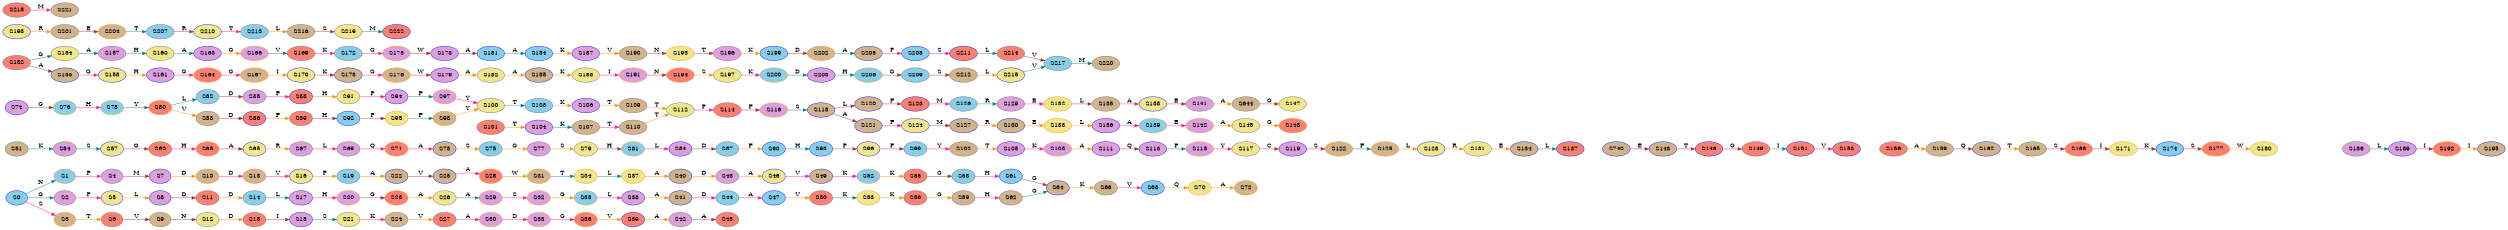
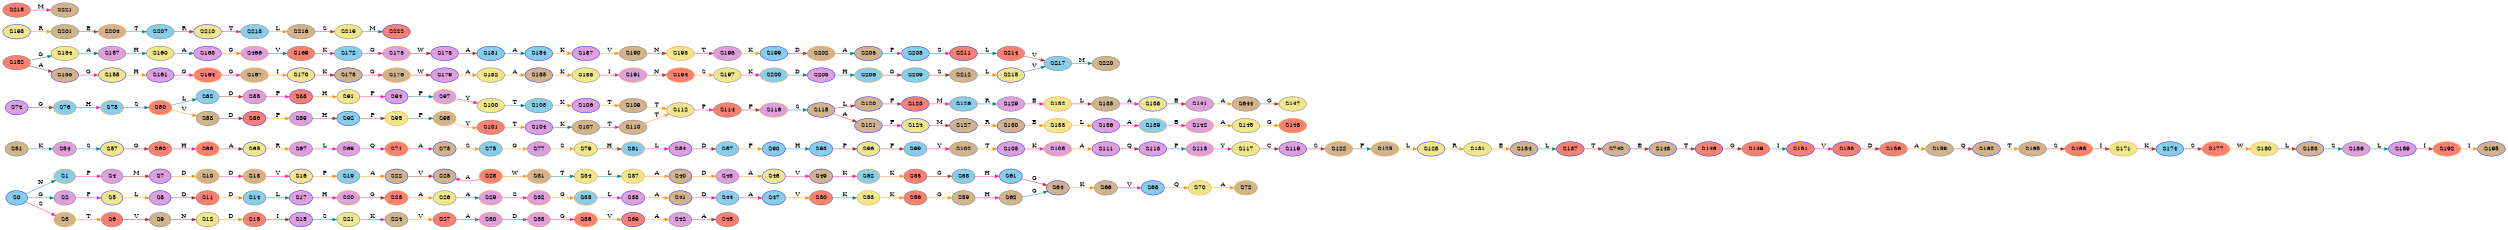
  strict digraph {
    rankdir=LR
    node [color=gray40 fillcolor=tan style=filled]
    edge [color=darkorange]
    S0 [color=blue fillcolor=skyblue]
    S1 [color=darkorange fillcolor=skyblue]
    S2 [fillcolor=plum]
    S3 [color=darkorange]
    S4 [fillcolor=plum]
    S5 [color=blue fillcolor=khaki]
    S6 [fillcolor=salmon]
    S7 [color=blue fillcolor=plum]
    S8 [color=blue fillcolor=plum]
    S9
    S10 [color=darkorange]
    S11 [fillcolor=salmon]
    S12 [fillcolor=khaki]
    S13 [color=darkorange]
    S14 [fillcolor=skyblue]
    S15 [fillcolor=salmon]
    S16 [color=blue fillcolor=khaki]
    S17 [color=blue fillcolor=plum]
    S18 [color=blue fillcolor=plum]
    S19 [fillcolor=skyblue]
    S20 [color=darkorange fillcolor=plum]
    S21 [fillcolor=khaki]
    S22 [color=blue]
    S23 [color=darkorange fillcolor=salmon]
    S24
    S25 [color=blue]
    S26 [fillcolor=khaki]
    S27 [fillcolor=salmon]
    S28 [color=darkorange fillcolor=salmon]
    S29 [color=darkorange fillcolor=plum]
    S30 [color=darkorange fillcolor=plum]
    S31 [color=darkorange]
    S32 [color=darkorange fillcolor=plum]
    S33 [color=darkorange fillcolor=plum]
    S34 [color=darkorange fillcolor=khaki]
    S35 [color=darkorange fillcolor=skyblue]
    S36 [color=darkorange fillcolor=salmon]
    S37 [color=darkorange fillcolor=khaki]
    S38 [color=blue fillcolor=plum]
    S39 [color=blue fillcolor=salmon]
    S40 [color=blue]
    S41 [color=blue]
    S42 [fillcolor=plum]
    S43 [fillcolor=plum]
    S44 [fillcolor=skyblue]
    S45 [fillcolor=salmon]
    S46 [color=blue fillcolor=khaki]
    S47 [color=blue fillcolor=skyblue]
    S49 [color=blue]
    S50 [fillcolor=salmon]
    S52 [color=darkorange fillcolor=skyblue]
    S53 [color=darkorange fillcolor=khaki]
    S54 [fillcolor=plum]
    S51
    S55 [fillcolor=salmon]
    S56 [fillcolor=salmon]
    S57 [color=blue fillcolor=khaki]
    S58 [fillcolor=skyblue]
    S59
    S60 [fillcolor=salmon]
    S61 [color=blue fillcolor=skyblue]
    S62
    S63 [color=darkorange fillcolor=salmon]
    S64 [color=blue]
    S65 [color=blue fillcolor=khaki]
    S66
    S67 [fillcolor=plum]
    S68 [color=blue fillcolor=skyblue]
    S69 [fillcolor=plum]
    S70 [color=darkorange fillcolor=khaki]
    S71 [color=darkorange fillcolor=salmon]
    S72 [color=darkorange]
    S73 [color=blue]
    S75 [fillcolor=skyblue]
    S74 [color=blue fillcolor=plum]
    S76 [color=darkorange fillcolor=skyblue]
    S77 [fillcolor=plum]
    S78 [color=darkorange fillcolor=skyblue]
    S79 [fillcolor=khaki]
    S80 [color=darkorange fillcolor=salmon]
    S81 [color=darkorange fillcolor=skyblue]
    S82 [fillcolor=skyblue]
    S83
    S84 [color=blue fillcolor=plum]
    S85 [fillcolor=plum]
    S86 [color=blue fillcolor=salmon]
    S87 [fillcolor=skyblue]
    S88 [color=blue fillcolor=salmon]
-   S89 [fillcolor=salmon]
+   S89 [fillcolor=plum]
    S90 [color=blue fillcolor=skyblue]
    S91 [fillcolor=khaki]
    S92 [color=blue fillcolor=skyblue]
    S93 [color=blue fillcolor=skyblue]
    S94 [color=blue fillcolor=plum]
    S95 [color=darkorange fillcolor=khaki]
    S96 [color=blue fillcolor=khaki]
    S97 [color=darkorange fillcolor=plum]
    S98 [color=darkorange]
    S99 [fillcolor=skyblue]
    S100 [fillcolor=khaki]
    S101 [fillcolor=salmon]
    S102
    S103 [fillcolor=skyblue]
    S104 [color=blue fillcolor=plum]
    S105 [color=blue fillcolor=plum]
    S106 [color=blue fillcolor=plum]
    S107
    S108 [color=darkorange fillcolor=plum]
    S109
    S110
    S111 [color=blue fillcolor=plum]
    S112 [fillcolor=khaki]
    S113 [color=blue fillcolor=plum]
    S114 [fillcolor=salmon]
    S115 [color=darkorange fillcolor=plum]
    S116 [color=darkorange fillcolor=plum]
    S117 [fillcolor=khaki]
    S118 [color=blue]
    S119 [color=blue fillcolor=plum]
    S120 [color=blue]
    S121 [color=blue]
    S122 [color=darkorange]
    S123 [color=blue fillcolor=salmon]
    S124 [color=blue fillcolor=khaki]
    S125 [color=darkorange]
    S126 [fillcolor=skyblue]
    S127 [color=blue]
    S128 [color=blue fillcolor=khaki]
    S129 [fillcolor=plum]
    S130 [color=blue]
    S131 [fillcolor=khaki]
    S132 [color=darkorange fillcolor=khaki]
    S133 [color=darkorange fillcolor=khaki]
    S134 [color=blue]
    S135
    S136 [color=blue fillcolor=plum]
    S137 [color=blue fillcolor=salmon]
    S138 [color=blue fillcolor=khaki]
    S139 [color=darkorange fillcolor=skyblue]
    n140 [color=blue label=S740]
    S141 [fillcolor=plum]
    S142 [color=darkorange fillcolor=plum]
    S143 [color=blue]
    n144 [label=S644]
    S145 [fillcolor=khaki]
    S146 [color=blue fillcolor=salmon]
    S147 [fillcolor=khaki]
    S148 [color=darkorange fillcolor=salmon]
    S149 [fillcolor=salmon]
    S151 [color=blue fillcolor=salmon]
    S153 [color=blue fillcolor=salmon]
    S152 [fillcolor=salmon]
    S154 [fillcolor=khaki]
    S155 [color=blue]
    S156 [fillcolor=salmon]
    S157 [fillcolor=plum]
    S158 [color=blue fillcolor=khaki]
    S159
    S160 [fillcolor=khaki]
    S161 [color=blue fillcolor=plum]
    S162 [color=blue]
    S163 [color=blue fillcolor=plum]
    S164 [color=darkorange fillcolor=salmon]
    S165
-   S166 [color=darkorange fillcolor=plum]
+   S166 [color=darkorange fillcolor=plum label=S466]
    S167 [color=darkorange]
    S168 [color=darkorange fillcolor=salmon]
    S169 [fillcolor=salmon]
    S170 [color=blue fillcolor=khaki]
    S171 [color=darkorange fillcolor=khaki]
    S172 [fillcolor=skyblue]
    S173 [color=blue]
    S174 [color=blue fillcolor=skyblue]
    S175 [color=darkorange fillcolor=plum]
    S176 [color=darkorange]
    S177 [color=darkorange fillcolor=salmon]
    S178 [color=blue fillcolor=plum]
    S179 [color=blue fillcolor=plum]
    S180 [color=darkorange fillcolor=khaki]
    S181 [color=blue fillcolor=skyblue]
    S182 [fillcolor=khaki]
+   S183 [color=blue]
    S184 [color=blue fillcolor=skyblue]
    S185 [color=blue]
    S186 [fillcolor=plum]
    S187 [color=blue fillcolor=plum]
    S188 [fillcolor=khaki]
    S189 [color=blue fillcolor=plum]
    S190
    S191 [color=darkorange fillcolor=plum]
    S192 [color=darkorange fillcolor=salmon]
    S193 [color=darkorange fillcolor=khaki]
    S194 [color=darkorange fillcolor=salmon]
    S195 [color=blue]
    S196 [fillcolor=plum]
    S197 [fillcolor=khaki]
    S199 [color=blue fillcolor=skyblue]
    S200 [color=darkorange fillcolor=skyblue]
    S198 [color=blue fillcolor=khaki]
    S201
    S202 [color=darkorange]
    S203 [color=blue fillcolor=plum]
    S204 [color=darkorange]
    S205 [color=blue]
    S206 [color=darkorange fillcolor=skyblue]
    S207 [fillcolor=skyblue]
    S208 [color=blue fillcolor=skyblue]
    S209 [fillcolor=skyblue]
    S210 [color=blue fillcolor=khaki]
    S211 [color=blue fillcolor=salmon]
    S212
    S213 [fillcolor=skyblue]
    S214 [fillcolor=salmon]
    S215 [color=blue fillcolor=khaki]
    S216
    S217 [fillcolor=skyblue]
    S219 [fillcolor=khaki]
    S220
    S218 [fillcolor=salmon]
    S221
    S222 [color=blue fillcolor=salmon]
    S0 -> S1 [color=teal label=N]
    S0 -> S2 [color=teal label=G]
    S0 -> S3 [color=deeppink label=S]
    S1 -> S4 [color=deeppink label=P]
    S2 -> S5 [color=deeppink label=P]
    S3 -> S6 [label=T]
    S4 -> S7 [color=brown label=M]
    S5 -> S8 [label=L]
    S6 -> S9 [color=brown label=V]
    S7 -> S10 [label=D]
    S8 -> S11 [color=brown label=D]
    S9 -> S12 [color=brown label=N]
    S10 -> S13 [color=deeppink label=D]
    S11 -> S14 [label=D]
    S12 -> S15 [label=D]
    S13 -> S16 [color=deeppink label=V]
    S14 -> S17 [color=teal label=L]
    S15 -> S18 [color=brown label=I]
    S16 -> S19 [label=P]
    S17 -> S20 [color=deeppink label=H]
    S18 -> S21 [color=teal label=S]
    S19 -> S22 [label=A]
    S20 -> S23 [color=brown label=G]
    S21 -> S24 [color=deeppink label=K]
    S22 -> S25 [color=brown label=V]
    S23 -> S26 [label=A]
    S24 -> S27 [label=V]
-   S25 -> S28 [color=deeppink label=A]
+   S28 -> S25 [color=deeppink label=A]
    S26 -> S29 [color=teal label=A]
    S27 -> S30 [color=deeppink label=A]
    S28 -> S31 [label=W]
    S29 -> S32 [color=deeppink label=S]
    S30 -> S33 [color=deeppink label=D]
    S31 -> S34 [color=teal label=T]
    S32 -> S35 [label=G]
    S33 -> S36 [color=deeppink label=G]
    S34 -> S37 [color=teal label=L]
    S35 -> S38 [color=deeppink label=L]
    S36 -> S39 [label=V]
    S37 -> S40 [label=A]
    S38 -> S41 [label=A]
    S39 -> S42 [label=A]
    S40 -> S43 [label=D]
    S41 -> S44 [color=deeppink label=D]
    S42 -> S45 [color=brown label=A]
    S43 -> S46 [label=A]
    S44 -> S47 [color=deeppink label=A]
    S46 -> S49 [color=deeppink label=V]
    S47 -> S50 [label=V]
    S49 -> S52 [color=deeppink label=K]
    S50 -> S53 [color=teal label=K]
    S52 -> S55 [label=K]
    S53 -> S56 [label=K]
    S54 -> S57 [color=teal label=S]
    S51 -> S54 [color=teal label=K]
    S55 -> S58 [color=brown label=G]
    S56 -> S59 [label=G]
    S57 -> S60 [color=brown label=G]
    S58 -> S61 [color=deeppink label=H]
    S59 -> S62 [color=deeppink label=H]
    S60 -> S63 [color=deeppink label=H]
    S61 -> S64 [color=brown label=G]
    S62 -> S64 [color=teal label=G]
    S63 -> S65 [color=brown label=A]
    S64 -> S66 [label=K]
    S65 -> S67 [label=R]
    S66 -> S68 [color=deeppink label=V]
    S67 -> S69 [color=deeppink label=L]
    S68 -> S70 [label=Q]
    S69 -> S71 [color=deeppink label=Q]
    S70 -> S72 [label=A]
    S71 -> S73 [color=deeppink label=A]
    S73 -> S75 [label=S]
    S75 -> S77 [label=G]
    S74 -> S76 [color=brown label=G]
    S76 -> S78 [color=deeppink label=H]
    S77 -> S79 [label=S]
-   S78 -> S80 [color=teal label=Y]
+   S78 -> S80 [color=teal label=S]
    S79 -> S81 [color=brown label=H]
    S80 -> S82 [color=teal label=L]
    S80 -> S83 [label=V]
    S81 -> S84 [color=deeppink label=L]
    S82 -> S85 [color=brown label=D]
    S83 -> S86 [color=brown label=D]
    S84 -> S87 [color=brown label=D]
    S85 -> S88 [color=deeppink label=F]
    S86 -> S89 [label=F]
    S87 -> S90 [label=F]
    S88 -> S91 [label=H]
    S89 -> S92 [color=brown label=H]
    S90 -> S93 [color=teal label=H]
    S91 -> S94 [color=deeppink label=P]
    S92 -> S95 [color=brown label=P]
    S93 -> S96 [color=brown label=P]
    S94 -> S97 [color=teal label=F]
    S95 -> S98 [color=teal label=F]
    S96 -> S99 [color=brown label=F]
    S97 -> S100 [color=deeppink label=Y]
-   S98 -> S100 [label=Y]
+   S98 -> S101 [label=Y]
    S99 -> S102 [color=deeppink label=Y]
    S100 -> S103 [color=teal label=T]
    S101 -> S104 [label=T]
    S102 -> S105 [label=T]
    S103 -> S106 [label=K]
    S104 -> S107 [color=teal label=K]
    S105 -> S108 [color=deeppink label=K]
    S106 -> S109 [label=T]
    S107 -> S110 [color=deeppink label=T]
    S108 -> S111 [label=A]
    S109 -> S112 [label=T]
    S110 -> S112 [label=T]
    S111 -> S113 [color=brown label=Q]
    S112 -> S114 [color=deeppink label=P]
    S113 -> S115 [color=teal label=P]
    S114 -> S116 [color=brown label=F]
    S115 -> S117 [color=deeppink label=Y]
    S116 -> S118 [color=teal label=S]
    S117 -> S119 [color=brown label=C]
    S118 -> S120 [color=brown label=L]
    S118 -> S121 [color=brown label=A]
    S119 -> S122 [color=brown label=S]
    S120 -> S123 [color=brown label=F]
    S121 -> S124 [color=deeppink label=F]
    S122 -> S125 [color=teal label=F]
    S123 -> S126 [color=deeppink label=M]
    S124 -> S127 [color=brown label=M]
    S125 -> S128 [label=L]
    S126 -> S129 [color=teal label=R]
    S127 -> S130 [label=R]
    S128 -> S131 [label=R]
    S129 -> S132 [color=deeppink label=E]
    S130 -> S133 [label=E]
    S131 -> S134 [label=E]
    S132 -> S135 [color=brown label=L]
    S133 -> S136 [label=L]
    S134 -> S137 [color=teal label=L]
    S135 -> S138 [color=deeppink label=A]
    S136 -> S139 [color=deeppink label=A]
+   S137 -> n140 [color=brown label=T]
    S138 -> S141 [color=brown label=E]
    S139 -> S142 [color=deeppink label=E]
    n140 -> S143 [color=brown label=E]
    S141 -> n144 [label=A]
    S142 -> S145 [label=A]
    S143 -> S146 [color=brown label=T]
    n144 -> S147 [color=brown label=G]
    S145 -> S148 [label=G]
    S146 -> S149 [color=brown label=G]
    S149 -> S151 [color=teal label=I]
    S151 -> S153 [color=deeppink label=V]
+   S153 -> S156 [color=brown label=D]
    S152 -> S154 [color=teal label=G]
    S152 -> S155 [color=brown label=A]
    S154 -> S157 [color=teal label=A]
    S155 -> S158 [color=deeppink label=G]
    S156 -> S159 [label=A]
    S157 -> S160 [color=teal label=H]
    S158 -> S161 [label=H]
    S159 -> S162 [color=brown label=Q]
    S160 -> S163 [color=teal label=A]
    S161 -> S164 [color=deeppink label=G]
    S162 -> S165 [label=T]
    S163 -> S166 [label=G]
    S164 -> S167 [color=deeppink label=G]
    S165 -> S168 [color=brown label=S]
    S166 -> S169 [color=teal label=V]
    S167 -> S170 [label=I]
    S168 -> S171 [color=brown label=I]
    S169 -> S172 [color=deeppink label=K]
    S170 -> S173 [color=brown label=K]
    S171 -> S174 [color=brown label=K]
    S172 -> S175 [color=deeppink label=G]
    S173 -> S176 [color=deeppink label=G]
    S174 -> S177 [color=brown label=S]
    S175 -> S178 [color=brown label=W]
    S176 -> S179 [color=brown label=W]
    S177 -> S180 [label=W]
    S178 -> S181 [color=brown label=A]
    S179 -> S182 [label=A]
+   S180 -> S183 [color=brown label=L]
    S181 -> S184 [color=teal label=A]
    S182 -> S185 [label=A]
+   S183 -> S186 [color=teal label=S]
    S184 -> S187 [label=K]
    S185 -> S188 [label=K]
    S186 -> S189 [color=teal label=L]
    S187 -> S190 [label=V]
    S188 -> S191 [color=deeppink label=I]
    S189 -> S192 [color=brown label=I]
    S190 -> S193 [color=brown label=N]
    S191 -> S194 [color=brown label=N]
    S192 -> S195 [label=I]
    S193 -> S196 [color=brown label=T]
    S194 -> S197 [label=S]
    S196 -> S199 [label=K]
    S197 -> S200 [color=deeppink label=K]
    S199 -> S202 [color=brown label=D]
    S200 -> S203 [color=teal label=D]
    S198 -> S201 [label=R]
    S201 -> S204 [color=brown label=E]
    S202 -> S205 [color=teal label=A]
    S203 -> S206 [color=teal label=H]
    S204 -> S207 [color=teal label=T]
    S205 -> S208 [color=deeppink label=P]
    S206 -> S209 [color=brown label=G]
    S207 -> S210 [color=brown label=R]
    S208 -> S211 [color=deeppink label=S]
    S209 -> S212 [color=brown label=S]
    S210 -> S213 [color=deeppink label=T]
    S211 -> S214 [color=teal label=L]
    S212 -> S215 [label=L]
    S213 -> S216 [label=L]
    S214 -> S217 [color=brown label=V]
    S215 -> S217 [color=teal label=V]
    S216 -> S219 [color=brown label=S]
    S217 -> S220 [color=teal label=M]
    S219 -> S222 [color=teal label=M]
    S218 -> S221 [color=deeppink label=M]
  }
